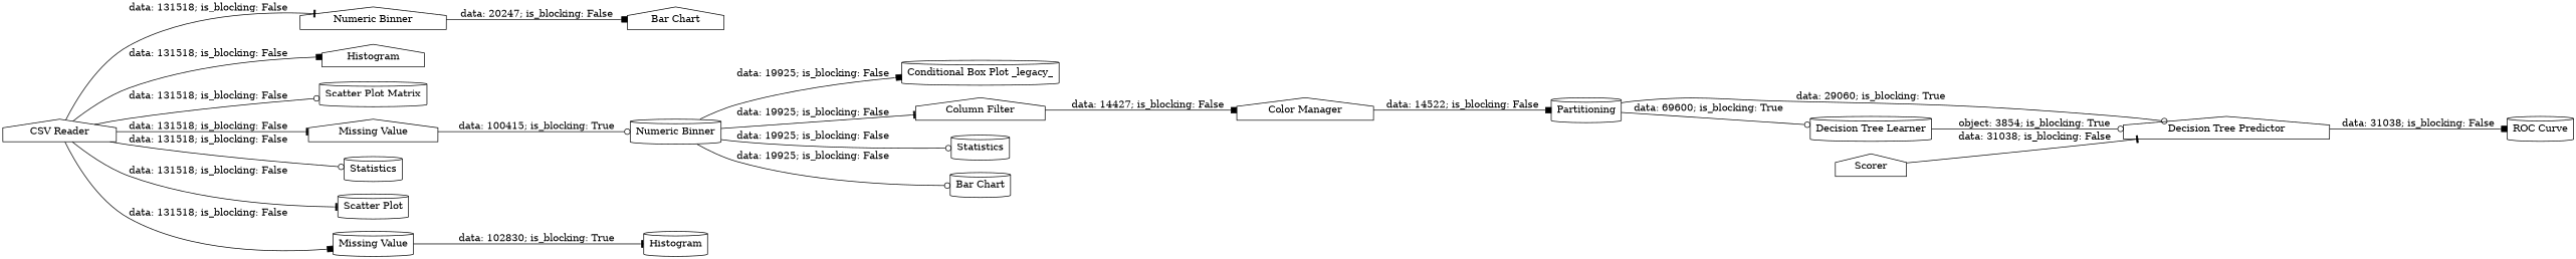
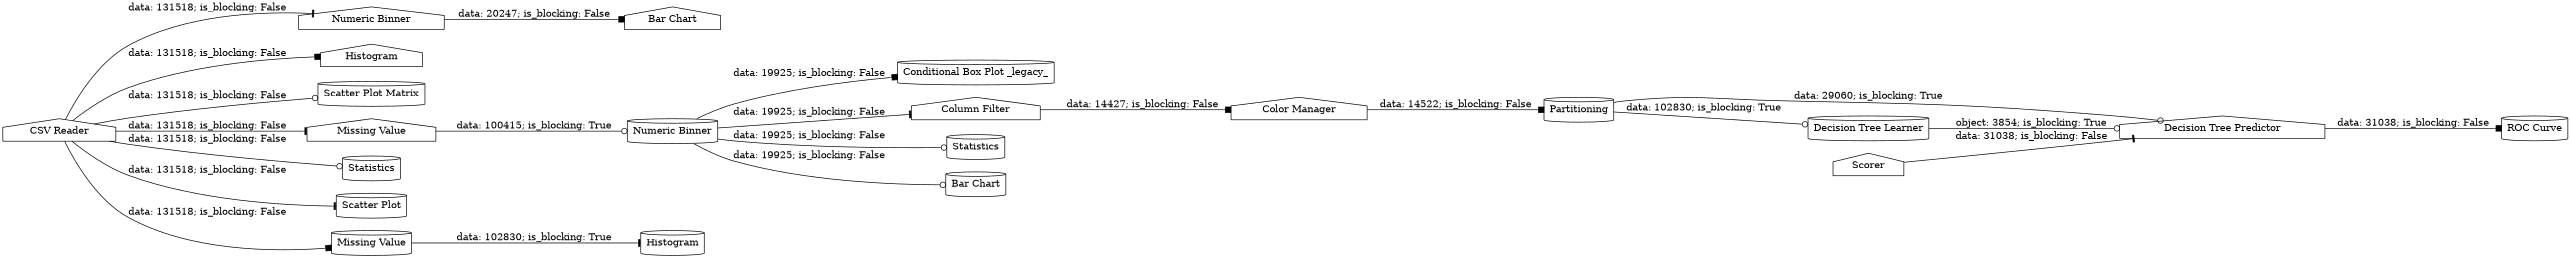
  digraph {
    rankdir=LR
    node [shape=cylinder]
    edge [arrowhead=odot]
    n1 [label="Numeric Binner" shape=house]
    n2 [label="Bar Chart" shape=house]
    n3 [label=Scorer shape=house]
    n4 [label="Decision Tree Predictor" shape=house]
    n5 [label=Partitioning]
    n6 [label="Decision Tree Learner"]
    n7 [label="ROC Curve"]
    n8 [label="Numeric Binner"]
    n9 [label="Conditional Box Plot _legacy_"]
    n10 [label="Column Filter" shape=house]
    n11 [label=Statistics]
    n12 [label="Bar Chart"]
    n13 [label="Color Manager" shape=house]
    n14 [label="CSV Reader" shape=house]
    n15 [label=Histogram shape=house]
    n16 [label="Scatter Plot Matrix"]
    n17 [label="Missing Value" shape=house]
    n18 [label=Statistics]
    n19 [label="Scatter Plot"]
    n20 [label="Missing Value"]
    n21 [label=Histogram]
    n1 -> n2 [arrowhead=box label="data: 20247; is_blocking: False"]
    n3 -> n4 [arrowhead=tee label="data: 31038; is_blocking: False"]
    n4 -> n7 [arrowhead=box label="data: 31038; is_blocking: False"]
    n5 -> n4 [label="data: 29060; is_blocking: True"]
-   n5 -> n6 [label="data: 69600; is_blocking: True"]
+   n5 -> n6 [label="data: 102830; is_blocking: True"]
    n6 -> n4 [label="object: 3854; is_blocking: True"]
    n8 -> n9 [arrowhead=box label="data: 19925; is_blocking: False"]
    n8 -> n10 [arrowhead=tee label="data: 19925; is_blocking: False"]
    n8 -> n11 [label="data: 19925; is_blocking: False"]
    n8 -> n12 [label="data: 19925; is_blocking: False"]
    n10 -> n13 [arrowhead=box label="data: 14427; is_blocking: False"]
    n13 -> n5 [arrowhead=box label="data: 14522; is_blocking: False"]
    n14 -> n1 [arrowhead=tee label="data: 131518; is_blocking: False"]
    n14 -> n15 [arrowhead=box label="data: 131518; is_blocking: False"]
    n14 -> n16 [label="data: 131518; is_blocking: False"]
    n14 -> n17 [arrowhead=tee label="data: 131518; is_blocking: False"]
    n14 -> n18 [label="data: 131518; is_blocking: False"]
    n14 -> n19 [arrowhead=tee label="data: 131518; is_blocking: False"]
    n14 -> n20 [arrowhead=box label="data: 131518; is_blocking: False"]
    n17 -> n8 [label="data: 100415; is_blocking: True"]
    n20 -> n21 [arrowhead=tee label="data: 102830; is_blocking: True"]
  }
